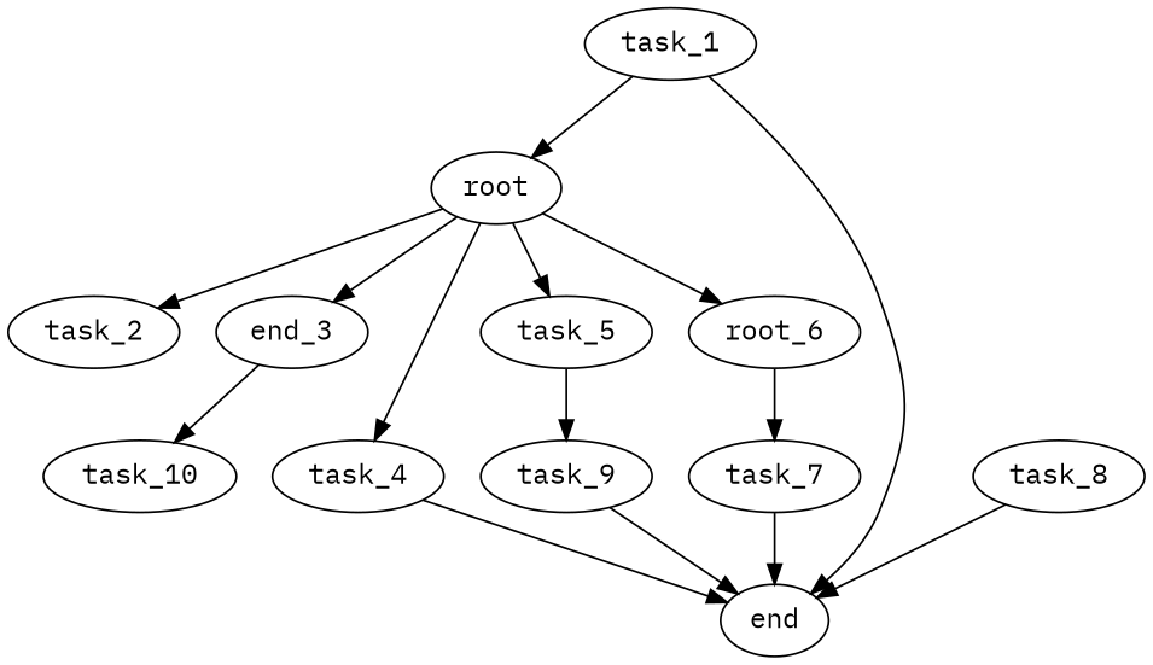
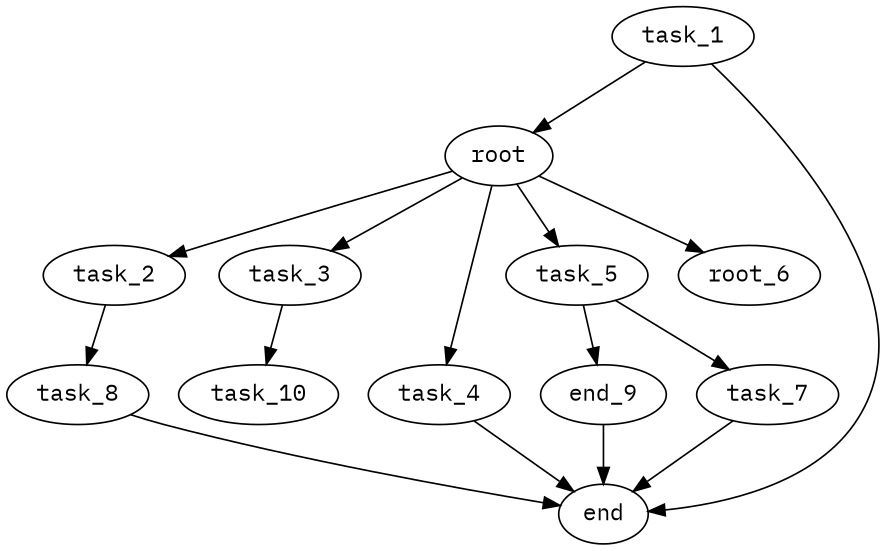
  digraph {
    fontname="IBM Plex Mono"
    node [fontname="IBM Plex Mono"]
    edge [fontname="IBM Plex Mono"]
    root
    task_2
-   task_3 [label=end_3]
+   task_3
    task_4
    task_5
    n6 [label=root_6]
    task_1
    end
    task_8
    task_10
-   task_9
+   task_9 [label=end_9]
    task_7
    root -> task_2
    root -> task_3
    root -> task_4
    root -> task_5
    root -> n6
+   task_2 -> task_8
    task_3 -> task_10
    task_4 -> end
    task_5 -> task_9
-   n6 -> task_7
+   task_5 -> task_7
    task_1 -> root
    task_1 -> end
    task_8 -> end
    task_9 -> end
    task_7 -> end
  }
